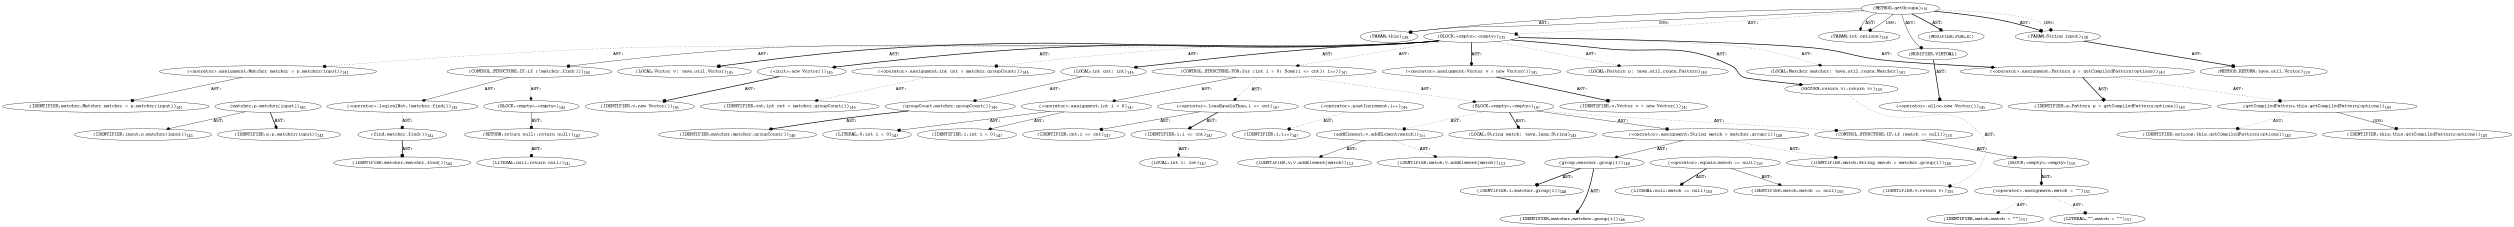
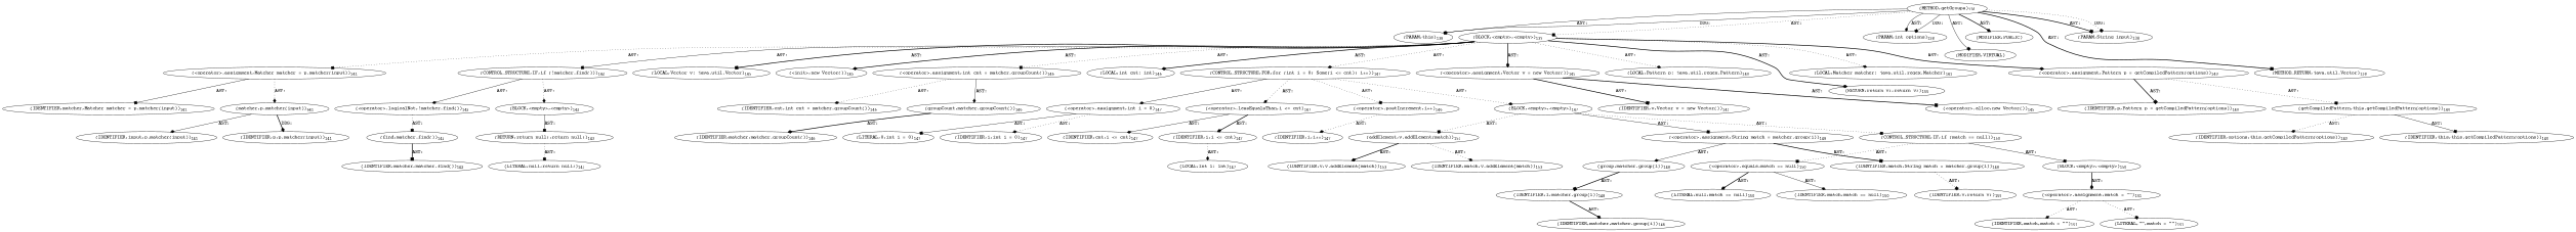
  digraph {
    fontname="Courier Prime"
    node [fontname="Courier Prime"]
    edge [arrowhead=diamond fontname="Courier Prime" style=dotted]
    n1 [label=<(METHOD,getGroups)<SUB>138</SUB>>]
    n2 [label=<(PARAM,this)<SUB>138</SUB>>]
    n3 [label=<(PARAM,String input)<SUB>138</SUB>>]
    n4 [label=<(PARAM,int options)<SUB>138</SUB>>]
    n5 [label=<(BLOCK,&lt;empty&gt;,&lt;empty&gt;)<SUB>139</SUB>>]
    n6 [label=<(MODIFIER,PUBLIC)>]
    n7 [label=<(MODIFIER,VIRTUAL)>]
    n8 [label=<(METHOD_RETURN,java.util.Vector)<SUB>138</SUB>>]
    n9 [label=<(LOCAL,Pattern p: java.util.regex.Pattern)<SUB>140</SUB>>]
    n10 [label=<(&lt;operator&gt;.assignment,Pattern p = getCompiledPattern(options))<SUB>140</SUB>>]
    n11 [label=<(LOCAL,Matcher matcher: java.util.regex.Matcher)<SUB>141</SUB>>]
    n12 [label=<(&lt;operator&gt;.assignment,Matcher matcher = p.matcher(input))<SUB>141</SUB>>]
    n13 [label=<(CONTROL_STRUCTURE,IF,if (!matcher.find()))<SUB>142</SUB>>]
    n14 [label=<(LOCAL,Vector v: java.util.Vector)<SUB>145</SUB>>]
    n15 [label=<(&lt;operator&gt;.assignment,Vector v = new Vector())<SUB>145</SUB>>]
    n16 [label=<(&lt;init&gt;,new Vector())<SUB>145</SUB>>]
    n17 [label=<(LOCAL,int cnt: int)<SUB>146</SUB>>]
    n18 [label=<(&lt;operator&gt;.assignment,int cnt = matcher.groupCount())<SUB>146</SUB>>]
    n19 [label=<(CONTROL_STRUCTURE,FOR,for (int i = 0; Some(i &lt;= cnt); i++))<SUB>147</SUB>>]
    n20 [label=<(RETURN,return v;,return v;)<SUB>155</SUB>>]
    n21 [label=<(IDENTIFIER,p,Pattern p = getCompiledPattern(options))<SUB>140</SUB>>]
    n22 [label=<(getCompiledPattern,this.getCompiledPattern(options))<SUB>140</SUB>>]
    n23 [label=<(IDENTIFIER,matcher,Matcher matcher = p.matcher(input))<SUB>141</SUB>>]
    n24 [label=<(matcher,p.matcher(input))<SUB>641</SUB>>]
    n25 [label=<(&lt;operator&gt;.logicalNot,!matcher.find())<SUB>142</SUB>>]
    n26 [label=<(BLOCK,&lt;empty&gt;,&lt;empty&gt;)<SUB>142</SUB>>]
    n27 [label=<(IDENTIFIER,v,Vector v = new Vector())<SUB>145</SUB>>]
    n28 [label=<(&lt;operator&gt;.alloc,new Vector())<SUB>145</SUB>>]
-   n29 [label=<(IDENTIFIER,v,new Vector())<SUB>145</SUB>>]
    n30 [label=<(IDENTIFIER,cnt,int cnt = matcher.groupCount())<SUB>146</SUB>>]
    n31 [label=<(groupCount,matcher.groupCount())<SUB>146</SUB>>]
    n32 [label=<(&lt;operator&gt;.assignment,int i = 0)<SUB>147</SUB>>]
    n33 [label=<(&lt;operator&gt;.lessEqualsThan,i &lt;= cnt)<SUB>147</SUB>>]
    n34 [label=<(&lt;operator&gt;.postIncrement,i++)<SUB>146</SUB>>]
    n35 [label=<(BLOCK,&lt;empty&gt;,&lt;empty&gt;)<SUB>147</SUB>>]
    n36 [label=<(IDENTIFIER,v,return v;)<SUB>155</SUB>>]
    n37 [label=<(IDENTIFIER,this,this.getCompiledPattern(options))<SUB>140</SUB>>]
    n38 [label=<(IDENTIFIER,options,this.getCompiledPattern(options))<SUB>140</SUB>>]
    n39 [label=<(IDENTIFIER,p,p.matcher(input))<SUB>141</SUB>>]
    n40 [label=<(IDENTIFIER,input,p.matcher(input))<SUB>141</SUB>>]
    n41 [label=<(find,matcher.find())<SUB>142</SUB>>]
    n42 [label=<(RETURN,return null;,return null;)<SUB>143</SUB>>]
    n43 [label=<(IDENTIFIER,matcher,matcher.find())<SUB>142</SUB>>]
    n44 [label=<(LITERAL,null,return null;)<SUB>143</SUB>>]
    n45 [label=<(IDENTIFIER,matcher,matcher.groupCount())<SUB>146</SUB>>]
    n46 [label=<(LOCAL,int i: int)<SUB>147</SUB>>]
    n47 [label=<(IDENTIFIER,i,int i = 0)<SUB>147</SUB>>]
    n48 [label=<(LITERAL,0,int i = 0)<SUB>147</SUB>>]
    n49 [label=<(IDENTIFIER,i,i &lt;= cnt)<SUB>147</SUB>>]
    n50 [label=<(IDENTIFIER,cnt,i &lt;= cnt)<SUB>147</SUB>>]
    n51 [label=<(IDENTIFIER,i,i++)<SUB>147</SUB>>]
-   n52 [label=<(LOCAL,String match: java.lang.String)<SUB>148</SUB>>]
    n53 [label=<(&lt;operator&gt;.assignment,String match = matcher.group(i))<SUB>148</SUB>>]
    n54 [label=<(CONTROL_STRUCTURE,IF,if (match == null))<SUB>150</SUB>>]
    n55 [label=<(addElement,v.addElement(match))<SUB>153</SUB>>]
    n56 [label=<(IDENTIFIER,match,String match = matcher.group(i))<SUB>148</SUB>>]
    n57 [label=<(group,matcher.group(i))<SUB>148</SUB>>]
    n58 [label=<(&lt;operator&gt;.equals,match == null)<SUB>150</SUB>>]
    n59 [label=<(BLOCK,&lt;empty&gt;,&lt;empty&gt;)<SUB>150</SUB>>]
    n60 [label=<(IDENTIFIER,v,v.addElement(match))<SUB>153</SUB>>]
    n61 [label=<(IDENTIFIER,match,v.addElement(match))<SUB>153</SUB>>]
    n62 [label=<(IDENTIFIER,matcher,matcher.group(i))<SUB>148</SUB>>]
    n63 [label=<(IDENTIFIER,i,matcher.group(i))<SUB>148</SUB>>]
    n64 [label=<(IDENTIFIER,match,match == null)<SUB>150</SUB>>]
    n65 [label=<(LITERAL,null,match == null)<SUB>150</SUB>>]
    n66 [label=<(&lt;operator&gt;.assignment,match = &quot;&quot;)<SUB>151</SUB>>]
    n67 [label=<(IDENTIFIER,match,match = &quot;&quot;)<SUB>151</SUB>>]
    n68 [label=<(LITERAL,&quot;&quot;,match = &quot;&quot;)<SUB>151</SUB>>]
    n1 -> n2 [arrowhead=box label="AST: " style=solid]
    n1 -> n2 [label="DDG: " style=solid]
    n1 -> n3 [arrowhead=box label="AST: " style=bold]
    n1 -> n3 [arrowhead=box label="DDG: "]
    n1 -> n4 [label="AST: " style=solid]
    n1 -> n4 [arrowhead=box label="DDG: " style=solid]
    n1 -> n5 [arrowhead=box label="AST: "]
    n1 -> n6 [label="AST: " style=bold]
    n1 -> n7 [arrowhead=box label="AST: " style=solid]
-   n3 -> n8 [arrowhead=box label="AST: " style=bold]
+   n1 -> n8 [arrowhead=box label="AST: " style=bold]
    n5 -> n9 [label="AST: "]
    n5 -> n10 [label="AST: " style=bold]
    n5 -> n11 [label="AST: "]
    n5 -> n12 [arrowhead=box label="AST: "]
    n5 -> n13 [arrowhead=box label="AST: " style=solid]
    n5 -> n14 [arrowhead=box label="AST: " style=bold]
    n5 -> n15 [label="AST: " style=bold]
    n5 -> n16 [label="AST: " style=bold]
    n5 -> n17 [label="AST: " style=bold]
    n5 -> n18 [arrowhead=box label="AST: "]
    n5 -> n19 [label="AST: "]
    n5 -> n20 [label="AST: " style=bold]
    n10 -> n21 [arrowhead=box label="AST: " style=bold]
    n10 -> n22 [arrowhead=box label="AST: "]
    n12 -> n23 [arrowhead=box label="AST: " style=solid]
+   n12 -> n24 [label="AST: "]
    n13 -> n25 [label="AST: " style=solid]
    n13 -> n26 [label="AST: "]
    n15 -> n27 [arrowhead=box label="AST: " style=bold]
-   n7 -> n28 [arrowhead=box label="AST: " style=bold]
-   n16 -> n29 [arrowhead=box label="AST: " style=bold]
+   n15 -> n28 [arrowhead=box label="AST: " style=bold]
    n18 -> n30 [label="AST: "]
-   n17 -> n31 [label="AST: " style=solid]
+   n18 -> n31 [label="AST: " style=solid]
    n19 -> n32 [label="AST: " style=solid]
    n19 -> n33 [label="AST: "]
+   n19 -> n34 [arrowhead=box label="AST: "]
    n19 -> n35 [label="AST: "]
-   n20 -> n36 [arrowhead=box label="AST: "]
-   n22 -> n37 [arrowhead=box label="DDG: " style=solid]
-   n22 -> n38 [arrowhead=box label="AST: "]
-   n24 -> n39 [label="AST: " style=bold]
+   n56 -> n36 [arrowhead=box label="AST: "]
+   n22 -> n37 [arrowhead=box label="AST: " style=solid]
+   n22 -> n38 [label="AST: "]
+   n24 -> n39 [label="DDG: " style=bold]
    n24 -> n40 [label="AST: " style=solid]
    n25 -> n41 [arrowhead=box label="AST: "]
    n26 -> n42 [arrowhead=box label="AST: " style=solid]
    n31 -> n45 [label="AST: " style=bold]
-   n32 -> n47 [label="AST: " style=solid]
+   n32 -> n47 [label="AST: "]
    n32 -> n48 [arrowhead=box label="AST: " style=solid]
    n33 -> n49 [label="AST: " style=bold]
-   n33 -> n50 [arrowhead=box label="AST: " style=solid]
-   n34 -> n51 [arrowhead=box label="AST: "]
-   n35 -> n52 [label="AST: " style=bold]
+   n33 -> n50 [label="AST: " style=solid]
+   n34 -> n51 [label="AST: "]
    n35 -> n53 [arrowhead=box label="AST: " style=solid]
    n35 -> n54 [arrowhead=box label="AST: "]
    n35 -> n55 [arrowhead=box label="AST: "]
    n41 -> n43 [arrowhead=box label="AST: " style=bold]
    n42 -> n44 [arrowhead=box label="AST: "]
    n49 -> n46 [label="AST: "]
-   n53 -> n56 [arrowhead=box label="AST: "]
+   n53 -> n56 [arrowhead=box label="AST: " style=bold]
    n53 -> n57 [label="AST: " style=solid]
+   n54 -> n58 [arrowhead=box label="AST: "]
    n54 -> n59 [arrowhead=box label="AST: " style=solid]
-   n55 -> n60 [label="AST: " style=solid]
+   n55 -> n60 [label="AST: " style=bold]
    n55 -> n61 [label="AST: "]
-   n57 -> n62 [label="AST: " style=bold]
+   n63 -> n62 [label="AST: " style=bold]
    n57 -> n63 [arrowhead=box label="AST: " style=bold]
    n58 -> n64 [label="AST: " style=solid]
    n58 -> n65 [label="AST: " style=bold]
    n59 -> n66 [label="AST: " style=bold]
    n66 -> n67 [label="AST: "]
    n66 -> n68 [arrowhead=box label="AST: "]
  }
